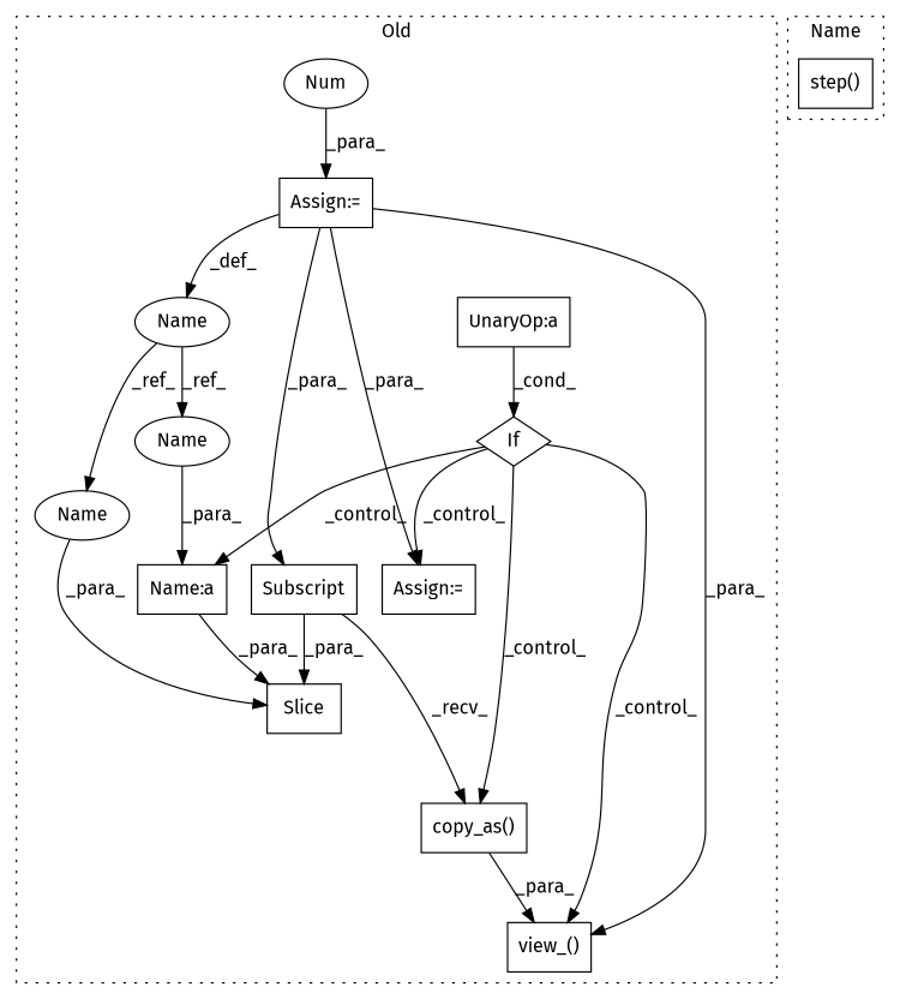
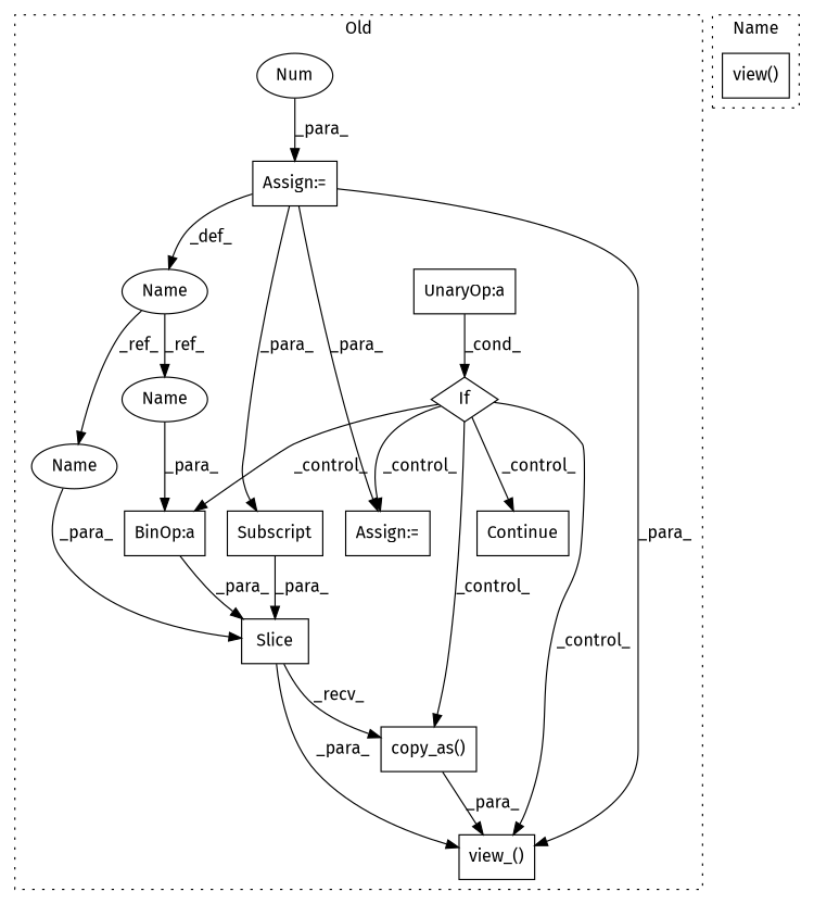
  digraph {
    fontname="Fira Sans"
    node [a=87 fontname="Fira Sans" l=6 s=6762 shape=box]
    edge [fontname="Fira Sans"]
    n1 [a=80 l=19 label=Slice]
-   n2 [a=82 l=1 label="Name:a" s=6775]
+   n2 [a=82 l=1 label="BinOp:a" s=6775]
    n3 [a=68 l=4 label="Assign:=" s=6818]
    n4 [a=63 l="42,0" label=Subscript s="6740,0"]
+   n5 [a=43 l=8 label=Continue s=6671]
    n6 [a=96 l=3 label=If s=6631 shape=diamond]
    n7 [a=61 l=19 label="UnaryOp:a" s=6634]
    n8 [label=Name s=6578 shape=ellipse]
    n9 [a=75 l="51,1" label="copy_as()" s="6740,6797"]
    n10 [a=68 l=3 label="Assign:=" s=6584]
    n11 [a=76 l=1 label=Num s=6587 shape=ellipse]
    n12 [a=75 l="13,1" label="view_()" s="6727,6798"]
    n13 [label=Name s=6769 shape=ellipse]
    n14 [label=Name shape=ellipse]
-   n15 [a=75 l="28,1" label="step()" s="6904,6939"]
+   n15 [a=75 l="28,1" label="view()" s="6904,6939"]
    subgraph cluster_1 {
      label=Old
      style=dotted
      n1
      n2
      n3
      n4
+     n5
      n6
      n7
      n8
      n9
      n10
      n11
      n12
      n13
      n14
    }
    subgraph cluster_2 {
      label=Name
      style=dotted
      n15
    }
+   n1 -> n12 [label=_para_]
    n2 -> n1 [label=_para_]
    n4 -> n1 [label=_para_]
-   n4 -> n9 [label=_recv_]
+   n1 -> n9 [label=_recv_]
    n6 -> n2 [label=_control_]
    n6 -> n3 [label=_control_]
+   n6 -> n5 [label=_control_]
    n6 -> n9 [label=_control_]
    n6 -> n12 [label=_control_]
    n7 -> n6 [label=_cond_]
    n8 -> n13 [label=_ref_]
    n8 -> n14 [label=_ref_]
    n9 -> n12 [label=_para_]
    n10 -> n3 [label=_para_]
    n10 -> n4 [label=_para_]
    n10 -> n8 [label=_def_]
    n10 -> n12 [label=_para_]
    n11 -> n10 [label=_para_]
    n13 -> n2 [label=_para_]
    n14 -> n1 [label=_para_]
  }
